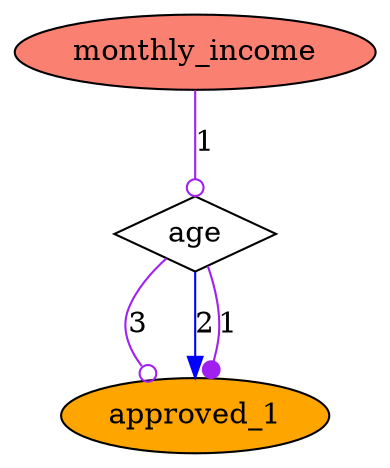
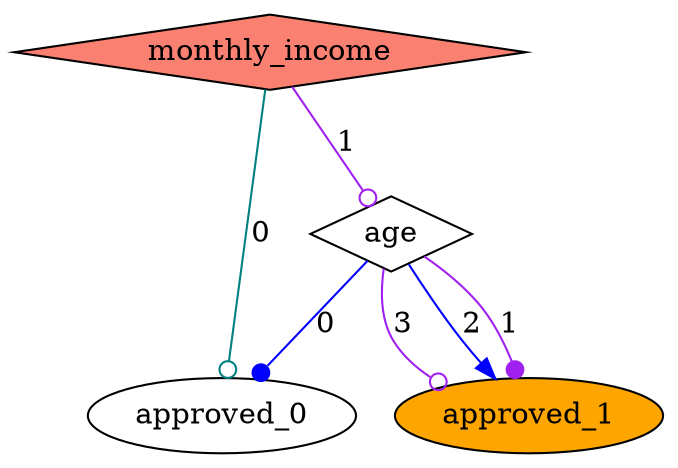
  digraph {
    node [fillcolor=white style=filled]
    edge [arrowhead=odot color=purple]
    n1 [fillcolor=orange label=approved_1]
+   n2 [label=approved_0]
    n3 [label=age shape=diamond]
-   n4 [fillcolor=salmon label=monthly_income shape=ellipse]
+   n4 [fillcolor=salmon label=monthly_income shape=diamond]
    n3 -> n1 [label=3]
    n3 -> n1 [arrowhead=normal color=blue label=2]
    n3 -> n1 [arrowhead=dot label=1]
+   n3 -> n2 [arrowhead=dot color=blue label=0]
+   n4 -> n2 [color=teal label=0]
    n4 -> n3 [label=1]
  }
